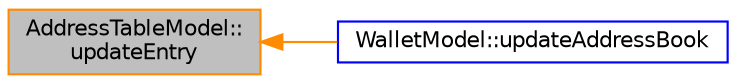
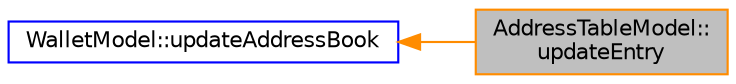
  digraph {
    rankdir=LR
    node [fontname=Helvetica fontsize=10 shape=record style=filled]
    n1 [color=darkorange fillcolor=grey75 fontcolor=black height=0.2 label="AddressTableModel::\lupdateEntry" width=0.4]
    n2 [color=blue fillcolor=white height=0.2 label="WalletModel::updateAddressBook" width=0.4]
-   n1 -> n2 [color=darkorange dir=back fontname=Helvetica fontsize=10 labelfontname=Helvetica labelfontsize=10 style=solid]
+   n2 -> n1 [color=darkorange dir=back fontname=Helvetica fontsize=10 labelfontname=Helvetica labelfontsize=10 style=solid]
  }
